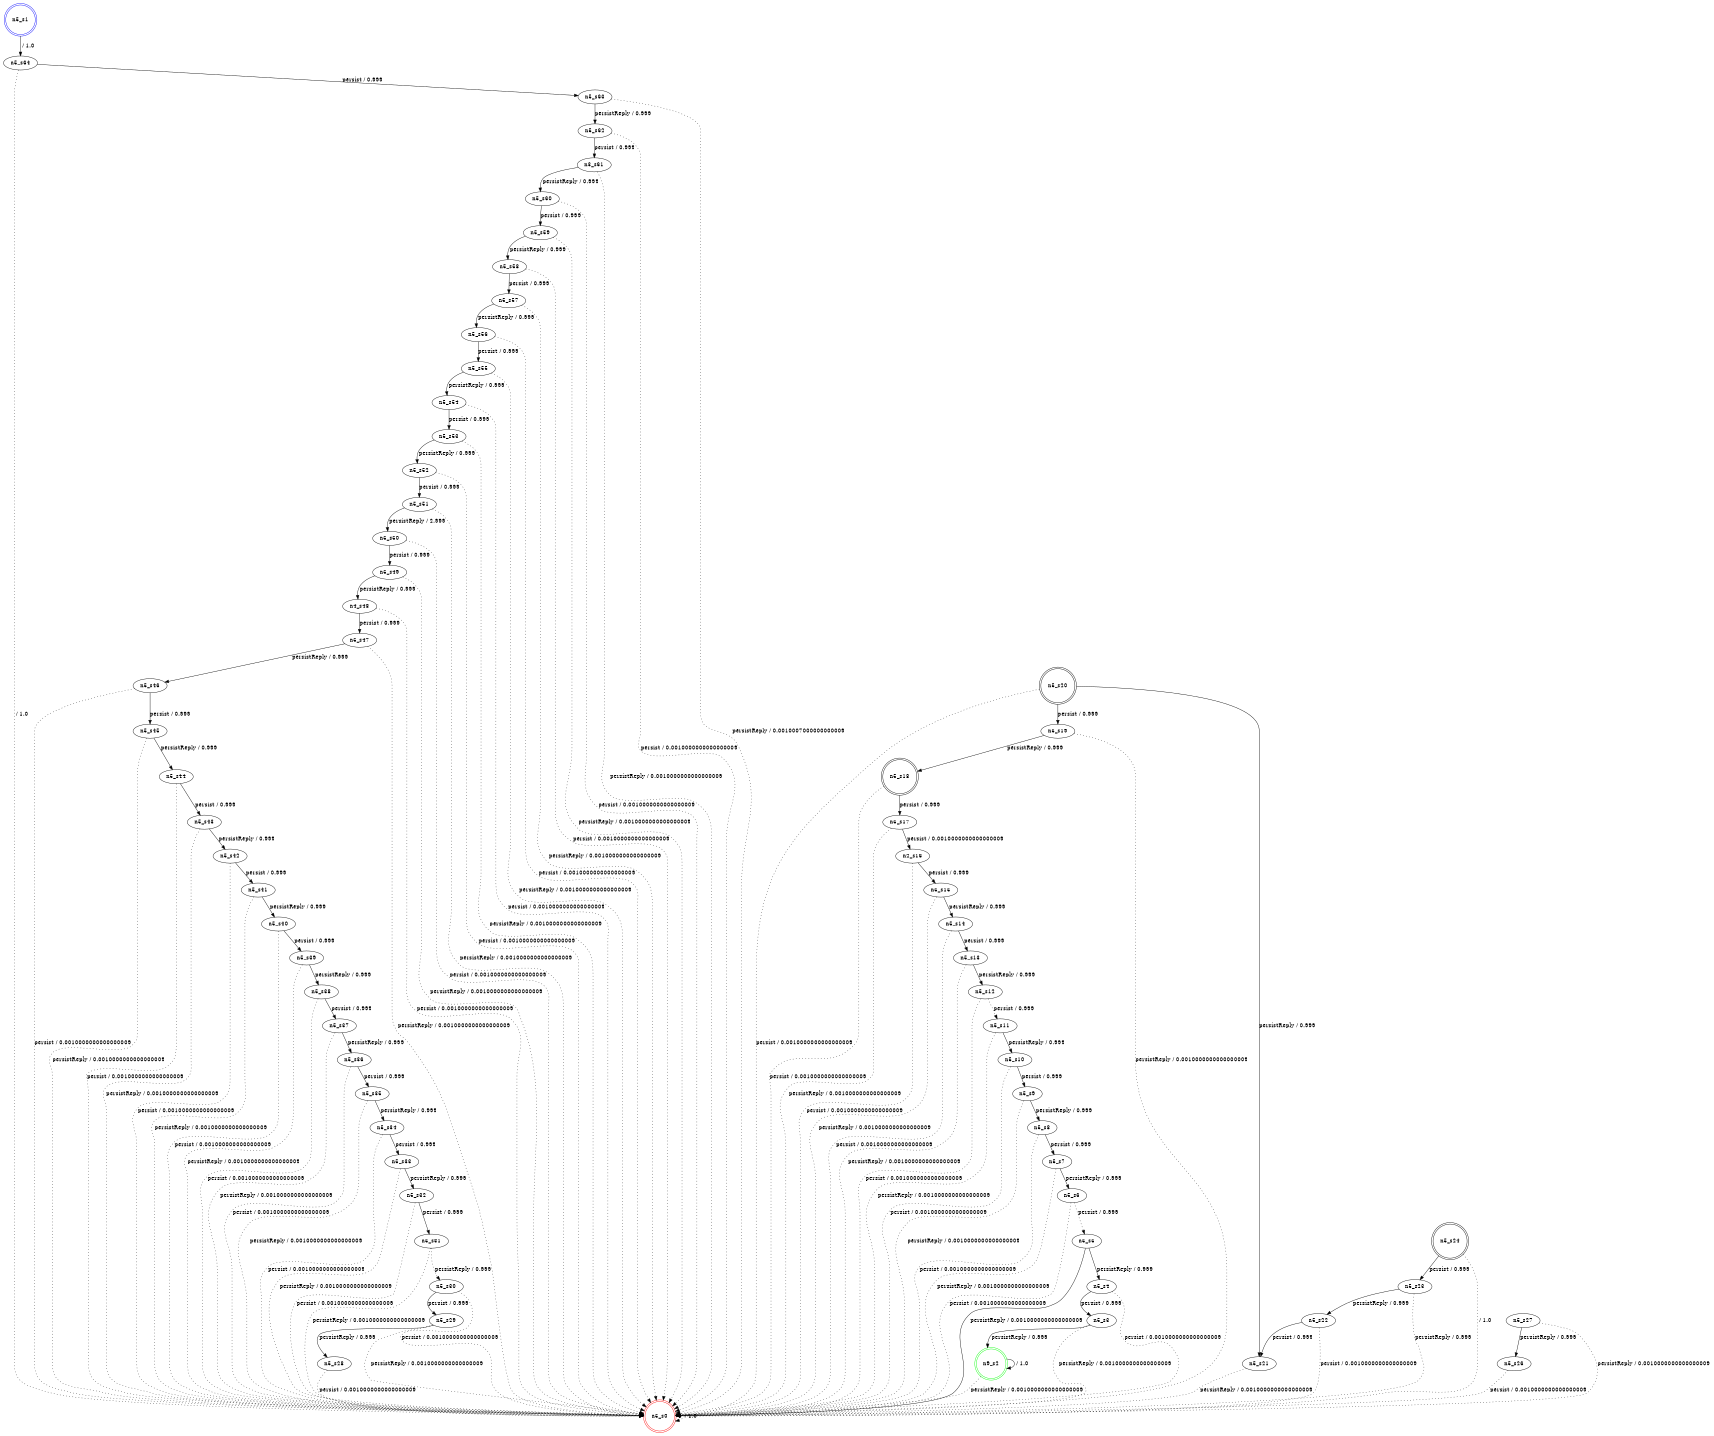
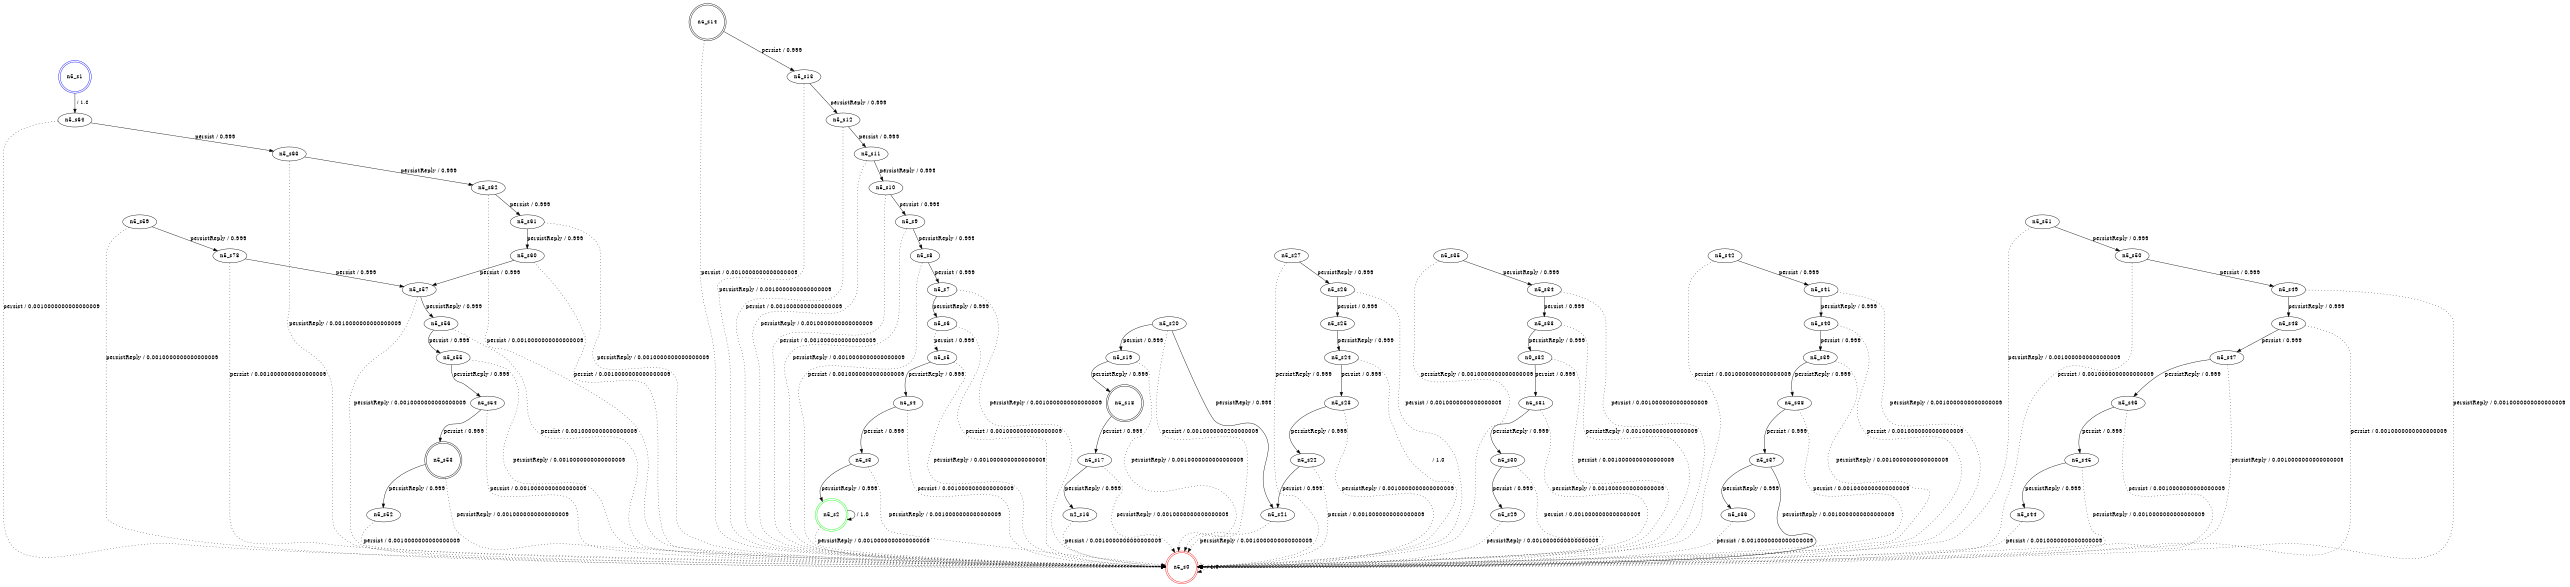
  digraph {
    edge [style=dotted]
    n1 [color=red label=n5_s0 shape=doublecircle]
    n2 [color=blue label=n5_s1 shape=doublecircle]
    n3 [label=n5_s64]
    n4 [label=n5_s63]
-   n5 [color=green label=n9_s2 shape=doublecircle]
+   n5 [color=green label=n5_s2 shape=doublecircle]
    n6 [label=n5_s3]
    n7 [label=n5_s4]
    n8 [label=n5_s5]
    n9 [label=n5_s6]
    n10 [label=n5_s7]
    n11 [label=n5_s8]
    n12 [label=n5_s9]
    n13 [label=n5_s10]
    n14 [label=n5_s11]
    n15 [label=n5_s12]
    n16 [label=n5_s13]
-   n17 [label=n5_s14]
-   n18 [label=n5_s15]
+   n17 [label=n5_s14 shape=doublecircle]
    n19 [label=n2_s16]
    n20 [label=n5_s17]
    n21 [label=n5_s18 shape=doublecircle]
    n22 [label=n5_s19]
-   n23 [label=n5_s20 shape=doublecircle]
+   n23 [label=n5_s20]
    n24 [label=n5_s21]
    n25 [label=n5_s22]
    n26 [label=n5_s23]
-   n27 [label=n5_s24 shape=doublecircle]
+   n27 [label=n5_s24]
+   n28 [label=n5_s25]
    n29 [label=n5_s26]
    n30 [label=n5_s27]
-   n31 [label=n5_s28]
    n32 [label=n5_s29]
    n33 [label=n5_s30]
    n34 [label=n5_s31]
-   n35 [label=n5_s32]
+   n35 [label=n0_s32]
    n36 [label=n5_s33]
    n37 [label=n5_s34]
    n38 [label=n5_s35]
    n39 [label=n5_s36]
    n40 [label=n5_s37]
    n41 [label=n5_s38]
    n42 [label=n5_s39]
    n43 [label=n5_s40]
    n44 [label=n5_s41]
    n45 [label=n5_s42]
-   n46 [label=n5_s43]
    n47 [label=n5_s44]
    n48 [label=n5_s45]
    n49 [label=n5_s46]
    n50 [label=n5_s47]
-   n51 [label=n4_s48]
+   n51 [label=n5_s48]
    n52 [label=n5_s49]
    n53 [label=n5_s50]
    n54 [label=n5_s51]
    n55 [label=n5_s52]
-   n56 [label=n5_s53]
+   n56 [label=n5_s53 shape=doublecircle]
    n57 [label=n5_s54]
    n58 [label=n5_s55]
    n59 [label=n5_s56]
    n60 [label=n5_s57]
-   n61 [label=n5_s58]
+   n61 [label=n5_s78]
    n62 [label=n5_s59]
    n63 [label=n5_s60]
-   n64 [label=n3_s61]
+   n64 [label=n5_s61]
    n65 [label=n5_s62]
    n1 -> n1 [label=" / 1.0"]
    n2 -> n3 [label=" / 1.0" style=""]
-   n3 -> n1 [label=" / 1.0"]
+   n3 -> n1 [label="persist / 0.0010000000000000009"]
    n3 -> n4 [label="persist / 0.999" style=""]
-   n4 -> n1 [label="persistReply / 0.0010007000000000009"]
+   n4 -> n1 [label="persistReply / 0.0010000000000000009"]
    n4 -> n65 [label="persistReply / 0.999" style=""]
    n5 -> n1 [label="persistReply / 0.0010000000000000009"]
    n5 -> n5 [label=" / 1.0" style=""]
    n6 -> n1 [label="persistReply / 0.0010000000000000009"]
    n6 -> n5 [label="persistReply / 0.999" style=""]
    n7 -> n1 [label="persist / 0.0010000000000000009"]
    n7 -> n6 [label="persist / 0.999" style=""]
-   n8 -> n1 [label="persistReply / 0.0010000000000000009" style=solid]
+   n8 -> n1 [label="persistReply / 0.0010000000000000009"]
    n8 -> n7 [label="persistReply / 0.999" style=""]
    n9 -> n1 [label="persist / 0.0010000000000000009"]
    n9 -> n8 [label="persist / 0.999"]
    n10 -> n1 [label="persistReply / 0.0010000000000000009"]
    n10 -> n9 [label="persistReply / 0.999" style=""]
    n11 -> n1 [label="persist / 0.0010000000000000009"]
    n11 -> n10 [label="persist / 0.999" style=""]
    n12 -> n1 [label="persistReply / 0.0010000000000000009"]
    n12 -> n11 [label="persistReply / 0.999" style=""]
    n13 -> n1 [label="persist / 0.0010000000000000009"]
    n13 -> n12 [label="persist / 0.999" style=""]
    n14 -> n1 [label="persistReply / 0.0010000000000000009"]
    n14 -> n13 [label="persistReply / 0.999" style=""]
    n15 -> n1 [label="persist / 0.0010000000000000009"]
-   n15 -> n14 [label="persist / 0.999"]
+   n15 -> n14 [label="persist / 0.999" style=""]
    n16 -> n1 [label="persistReply / 0.0010000000000000009"]
    n16 -> n15 [label="persistReply / 0.999" style=""]
    n17 -> n1 [label="persist / 0.0010000000000000009"]
    n17 -> n16 [label="persist / 0.999" style=""]
-   n18 -> n1 [label="persistReply / 0.0010000000000000009"]
-   n18 -> n17 [label="persistReply / 0.999" style=""]
    n19 -> n1 [label="persist / 0.0010000000000000009"]
-   n19 -> n18 [label="persist / 0.999" style=""]
    n20 -> n1 [label="persistReply / 0.0010000000000000009"]
-   n20 -> n19 [label="persist / 0.0010000000000000009" style=""]
-   n21 -> n1 [label="persist / 0.0010000000000000009"]
+   n20 -> n19 [label="persistReply / 0.999" style=""]
    n21 -> n20 [label="persist / 0.999" style=""]
    n22 -> n1 [label="persistReply / 0.0010000000000000009"]
    n22 -> n21 [label="persistReply / 0.999" style=""]
-   n23 -> n1 [label="persist / 0.0010000000000000009"]
+   n23 -> n1 [label="persist / 0.0010000000200000009"]
    n23 -> n22 [label="persist / 0.999" style=""]
    n23 -> n24 [label="persistReply / 0.999" style=""]
    n24 -> n1 [label="persistReply / 0.0010000000000000009"]
    n25 -> n1 [label="persist / 0.0010000000000000009"]
    n25 -> n24 [label="persist / 0.999" style=""]
-   n26 -> n1 [label="persistReply / 0.999"]
+   n26 -> n1 [label="persistReply / 0.0010000000000000009"]
    n26 -> n25 [label="persistReply / 0.999" style=""]
    n27 -> n1 [label=" / 1.0"]
    n27 -> n26 [label="persist / 0.999" style=""]
+   n28 -> n27 [label="persistReply / 0.999" style=""]
    n29 -> n1 [label="persist / 0.0010000000000000009"]
-   n30 -> n1 [label="persistReply / 0.0010000000000000009"]
+   n29 -> n28 [label="persist / 0.999" style=""]
+   n30 -> n1 [label="persistReply / 0.999"]
    n30 -> n29 [label="persistReply / 0.999" style=""]
-   n31 -> n1 [label="persist / 0.0010000000000000009"]
    n32 -> n1 [label="persistReply / 0.0010000000000000009"]
-   n32 -> n31 [label="persistReply / 0.999" style=""]
    n33 -> n1 [label="persist / 0.0010000000000000009"]
    n33 -> n32 [label="persist / 0.999" style=""]
    n34 -> n1 [label="persistReply / 0.0010000000000000009"]
-   n34 -> n33 [label="persistReply / 0.999"]
+   n34 -> n33 [label="persistReply / 0.999" style=""]
    n35 -> n1 [label="persist / 0.0010000000000000009"]
    n35 -> n34 [label="persist / 0.999" style=""]
    n36 -> n1 [label="persistReply / 0.0010000000000000009"]
    n36 -> n35 [label="persistReply / 0.999" style=""]
    n37 -> n1 [label="persist / 0.0010000000000000009"]
    n37 -> n36 [label="persist / 0.999" style=""]
    n38 -> n1 [label="persistReply / 0.0010000000000000009"]
    n38 -> n37 [label="persistReply / 0.999" style=""]
    n39 -> n1 [label="persist / 0.0010000000000000009"]
-   n39 -> n38 [label="persist / 0.999" style=""]
-   n40 -> n1 [label="persistReply / 0.0010000000000000009"]
+   n40 -> n1 [label="persistReply / 0.0010000000000000009" style=solid]
    n40 -> n39 [label="persistReply / 0.999" style=""]
    n41 -> n1 [label="persist / 0.0010000000000000009"]
    n41 -> n40 [label="persist / 0.999" style=""]
    n42 -> n1 [label="persistReply / 0.0010000000000000009"]
    n42 -> n41 [label="persistReply / 0.999" style=""]
    n43 -> n1 [label="persist / 0.0010000000000000009"]
    n43 -> n42 [label="persist / 0.999" style=""]
    n44 -> n1 [label="persistReply / 0.0010000000000000009"]
    n44 -> n43 [label="persistReply / 0.999" style=""]
    n45 -> n1 [label="persist / 0.0010000000000000009"]
    n45 -> n44 [label="persist / 0.999" style=""]
-   n46 -> n1 [label="persistReply / 0.0010000000000000009"]
-   n46 -> n45 [label="persistReply / 0.999" style=""]
    n47 -> n1 [label="persist / 0.0010000000000000009"]
-   n47 -> n46 [label="persist / 0.999" style=""]
    n48 -> n1 [label="persistReply / 0.0010000000000000009"]
    n48 -> n47 [label="persistReply / 0.999" style=""]
    n49 -> n1 [label="persist / 0.0010000000000000009"]
    n49 -> n48 [label="persist / 0.999" style=""]
    n50 -> n1 [label="persistReply / 0.0010000000000000009"]
    n50 -> n49 [label="persistReply / 0.999" style=""]
    n51 -> n1 [label="persist / 0.0010000000000000009"]
    n51 -> n50 [label="persist / 0.999" style=""]
    n52 -> n1 [label="persistReply / 0.0010000000000000009"]
    n52 -> n51 [label="persistReply / 0.999" style=""]
    n53 -> n1 [label="persist / 0.0010000000000000009"]
    n53 -> n52 [label="persist / 0.999" style=""]
    n54 -> n1 [label="persistReply / 0.0010000000000000009"]
-   n54 -> n53 [label="persistReply / 2.999" style=""]
+   n54 -> n53 [label="persistReply / 0.999" style=""]
    n55 -> n1 [label="persist / 0.0010000000000000009"]
-   n55 -> n54 [label="persist / 0.999" style=""]
    n56 -> n1 [label="persistReply / 0.0010000000000000009"]
    n56 -> n55 [label="persistReply / 0.999" style=""]
    n57 -> n1 [label="persist / 0.0010000000000000009"]
    n57 -> n56 [label="persist / 0.999" style=""]
    n58 -> n1 [label="persistReply / 0.0010000000000000009"]
    n58 -> n57 [label="persistReply / 0.999" style=""]
    n59 -> n1 [label="persist / 0.0010000000000000009"]
    n59 -> n58 [label="persist / 0.999" style=""]
    n60 -> n1 [label="persistReply / 0.0010000000000000009"]
    n60 -> n59 [label="persistReply / 0.999" style=""]
    n61 -> n1 [label="persist / 0.0010000000000000009"]
    n61 -> n60 [label="persist / 0.999" style=""]
    n62 -> n1 [label="persistReply / 0.0010000000000000009"]
    n62 -> n61 [label="persistReply / 0.999" style=""]
    n63 -> n1 [label="persist / 0.0010000000000000009"]
-   n63 -> n62 [label="persist / 0.999" style=""]
+   n63 -> n60 [label="persist / 0.999" style=""]
    n64 -> n1 [label="persistReply / 0.0010000000000000009"]
    n64 -> n63 [label="persistReply / 0.999" style=""]
    n65 -> n1 [label="persist / 0.0010000000000000009"]
    n65 -> n64 [label="persist / 0.999" style=""]
  }
